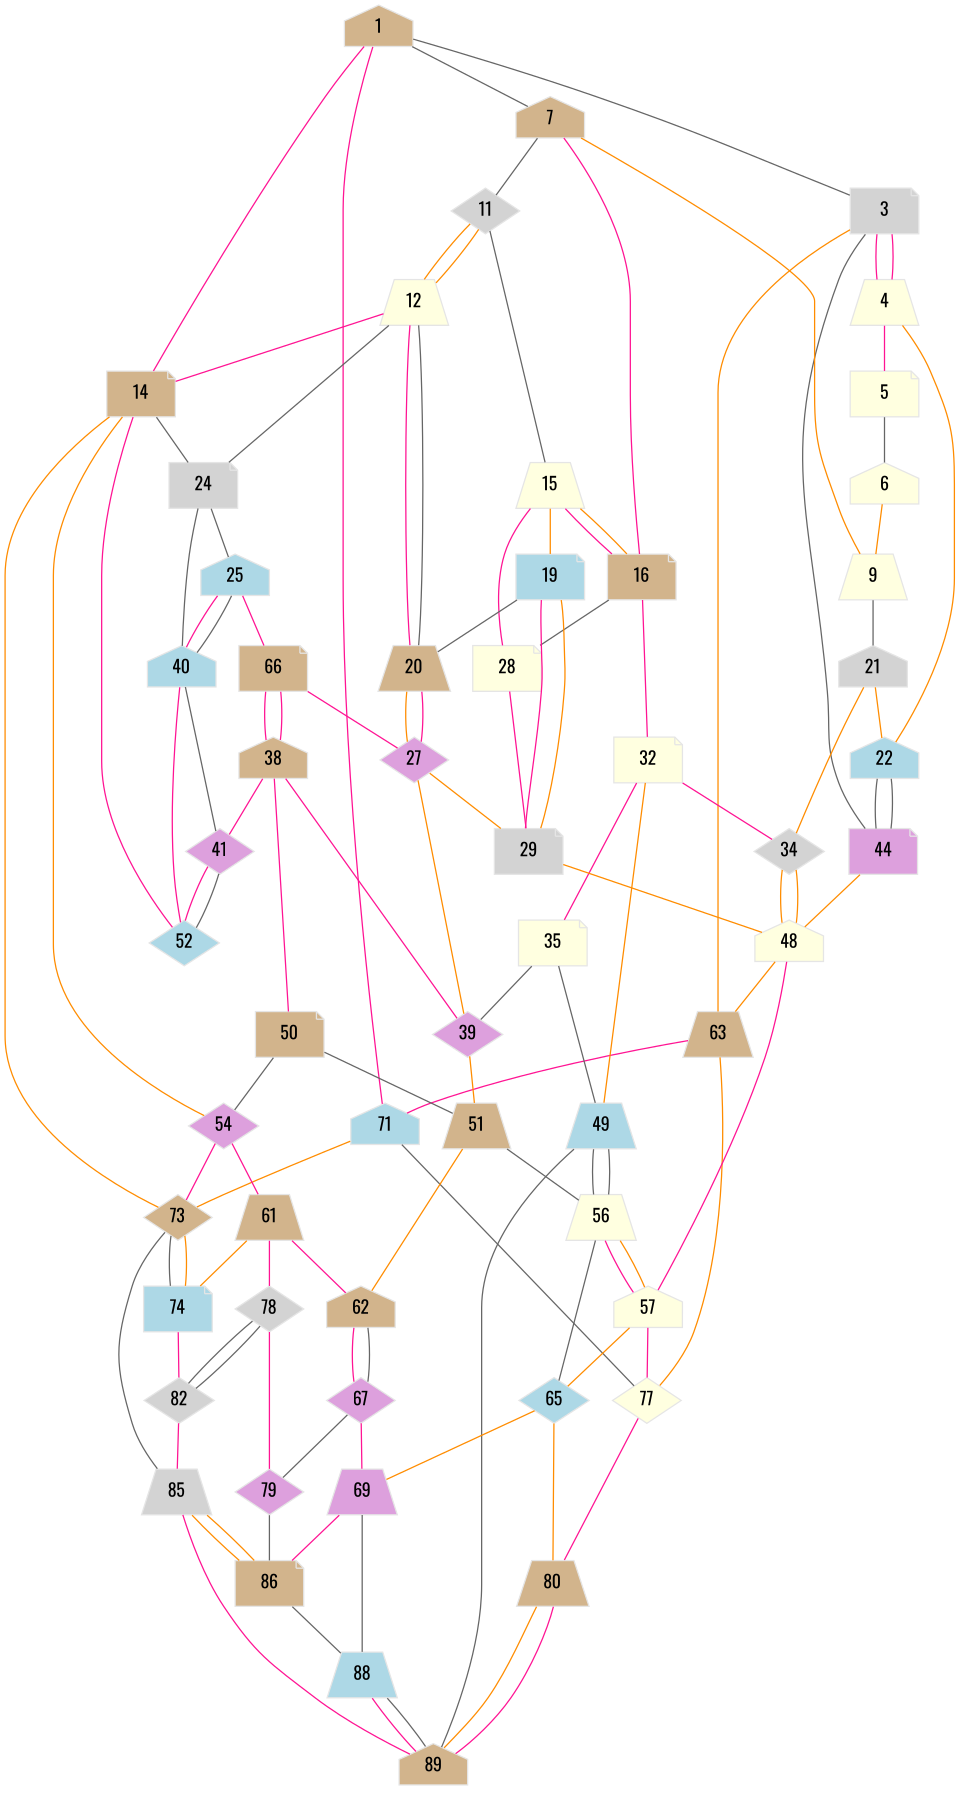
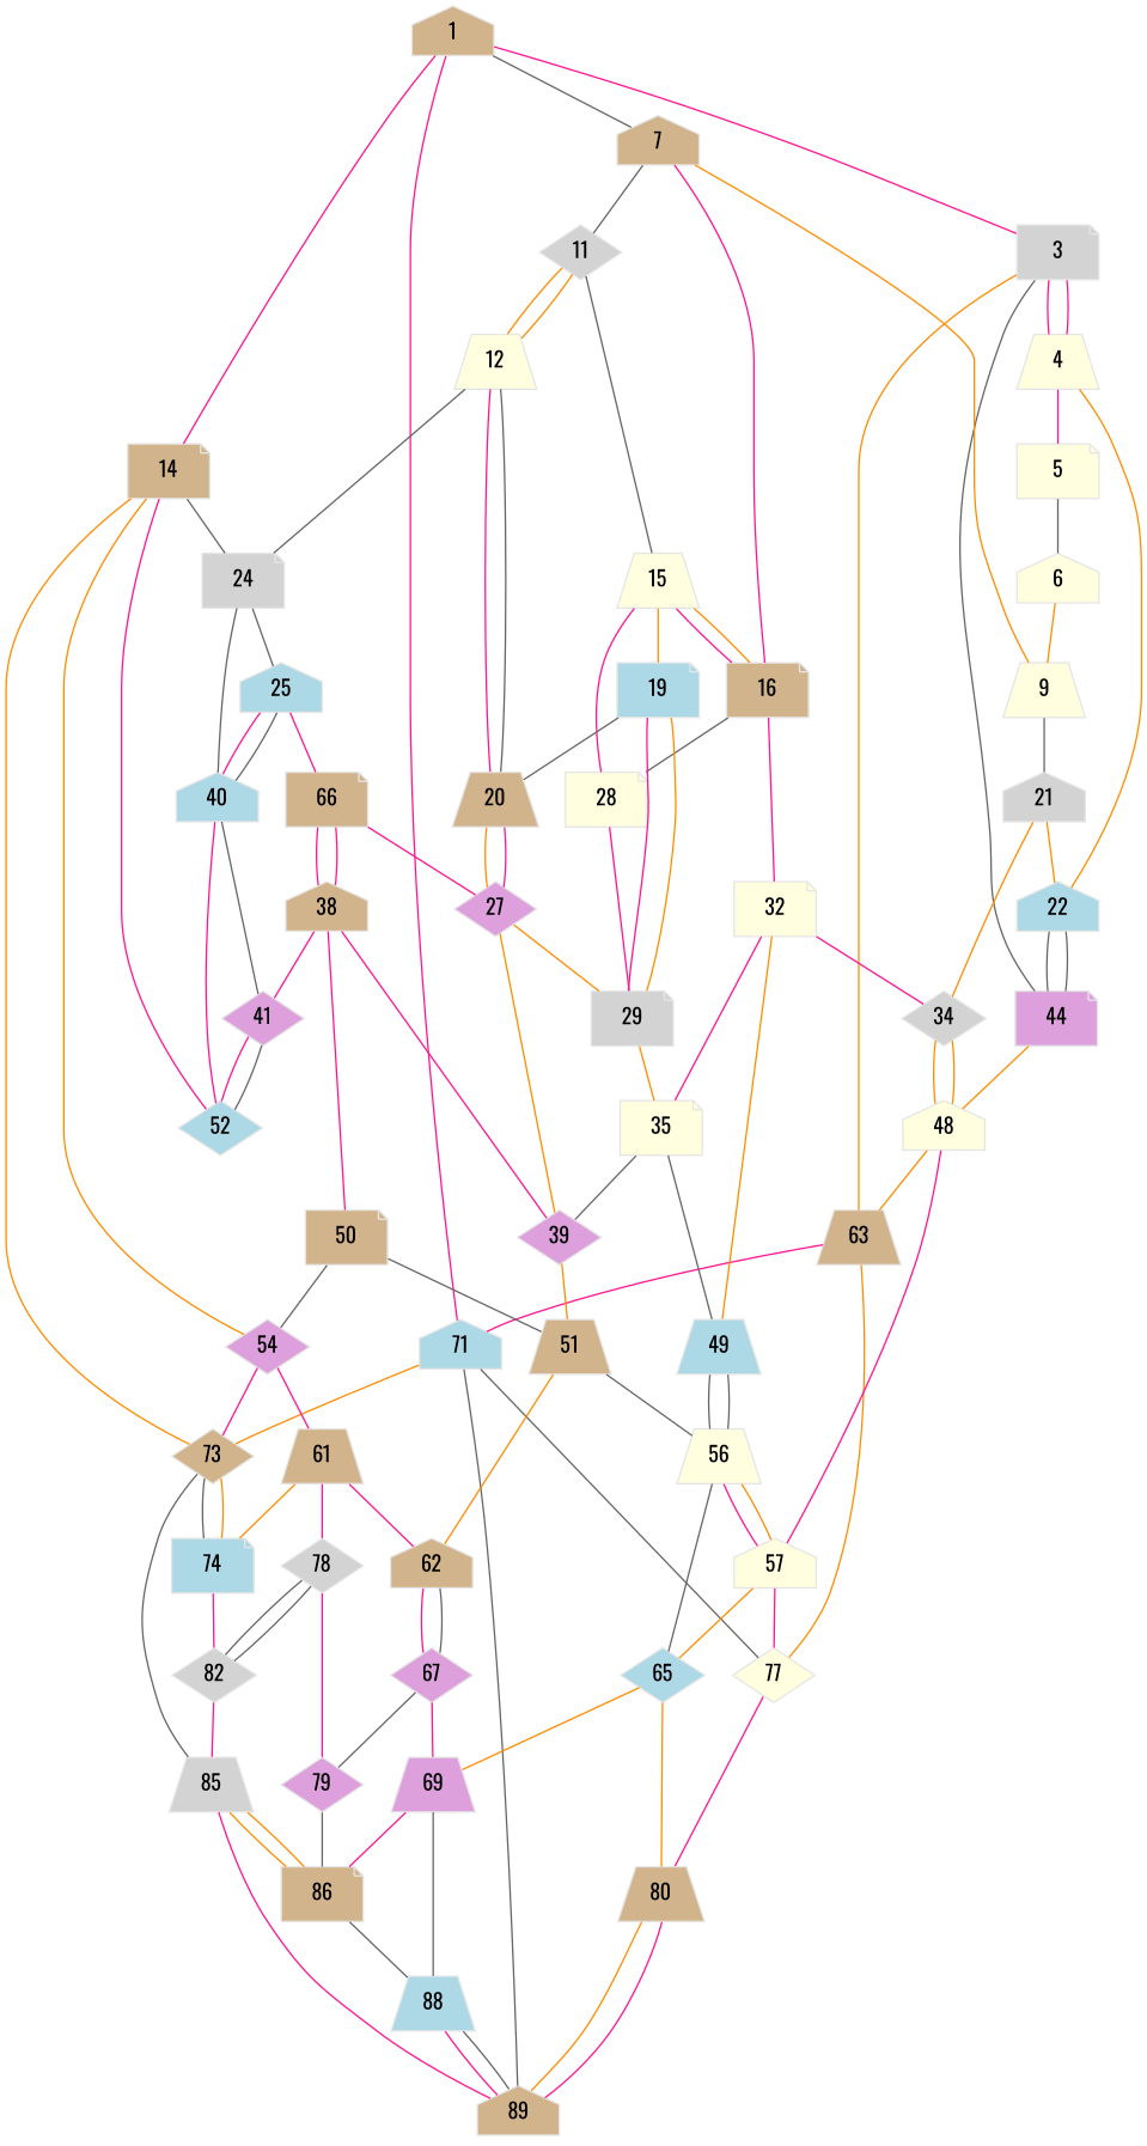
  graph {
    fontname=Oswald
    node [color=gray90 fillcolor=tan fontname=Oswald shape=note style=filled]
    edge [color=deeppink fontname=Oswald]
    1 [shape=house super="+2"]
    3 [fillcolor=lightgrey super="+45"]
    7 [shape=house super="+8"]
    14 [super="+53"]
    71 [fillcolor=lightblue shape=house super="+72"]
    4 [fillcolor=lightyellow shape=trapezium super="+23"]
    44 [fillcolor=plum]
    63 [shape=trapezium super="+64"]
    9 [fillcolor=lightyellow shape=trapezium super="+10"]
    11 [fillcolor=lightgrey shape=diamond]
    16 [super="+17"]
    24 [fillcolor=lightgrey super="+37"]
    52 [fillcolor=lightblue shape=diamond]
    54 [fillcolor=plum shape=diamond super="+55"]
    73 [shape=diamond super="+92"]
    77 [fillcolor=lightyellow shape=diamond super="+81"]
    89 [shape=house super="+91"]
    5 [fillcolor=lightyellow]
    22 [fillcolor=lightblue shape=house]
    48 [fillcolor=lightyellow shape=house super="+58"]
    6 [fillcolor=lightyellow shape=house]
    21 [fillcolor=lightgrey shape=house super="+31"]
    12 [fillcolor=lightyellow shape=trapezium super="+13"]
    15 [fillcolor=lightyellow shape=trapezium super="+18"]
    28 [fillcolor=lightyellow]
    32 [fillcolor=lightyellow super="+33"]
    34 [fillcolor=lightgrey shape=diamond]
    20 [shape=trapezium]
    19 [fillcolor=lightblue]
    27 [fillcolor=plum shape=diamond super="+36"]
    25 [fillcolor=lightblue shape=house]
    40 [fillcolor=lightblue shape=house super="+43"]
    61 [shape=trapezium super="+76"]
    74 [fillcolor=lightblue super="+75"]
    85 [fillcolor=lightgrey shape=trapezium super="+93"]
    29 [fillcolor=lightgrey super="+30"]
    35 [fillcolor=lightyellow super="+47"]
    49 [fillcolor=lightblue shape=trapezium]
    39 [fillcolor=plum shape=diamond super="+46"]
    n40 [label=66]
    41 [fillcolor=plum shape=diamond]
    38 [shape=house super="+42"]
    50
    51 [shape=trapezium super="+59"]
    56 [fillcolor=lightyellow shape=trapezium super="+60"]
    57 [fillcolor=lightyellow shape=house super="+66"]
    62 [shape=house]
    65 [fillcolor=lightblue shape=diamond super="+70"]
    67 [fillcolor=plum shape=diamond super="+68"]
    78 [fillcolor=lightgrey shape=diamond]
    69 [fillcolor=plum shape=trapezium super="+87"]
    80 [shape=trapezium]
    82 [fillcolor=lightgrey shape=diamond super="+84"]
    79 [fillcolor=plum shape=diamond super="+83"]
    86 [super="+90"]
    88 [fillcolor=lightblue shape=trapezium]
-   1 -- 3 [color=gray40]
+   1 -- 3
    1 -- 7 [color=gray40]
    1 -- 14
    1 -- 71
    3 -- 4
    3 -- 4
    3 -- 44 [color=gray40]
    3 -- 63 [color=darkorange]
    7 -- 9 [color=darkorange]
    7 -- 11 [color=gray40]
    7 -- 16
    14 -- 24 [color=gray40]
    14 -- 52
    14 -- 54 [color=darkorange]
    14 -- 73 [color=darkorange]
    71 -- 73 [color=darkorange]
    71 -- 77 [color=gray40]
-   49 -- 89 [color=gray40]
+   71 -- 89 [color=gray40]
    4 -- 5 [weight=2]
    4 -- 22 [color=darkorange]
    44 -- 48 [color=darkorange]
    63 -- 71
    63 -- 77 [color=darkorange]
    9 -- 21 [color=gray40 weight=2]
    11 -- 12 [color=darkorange]
    11 -- 12 [color=darkorange]
    11 -- 15 [color=gray40]
    16 -- 28 [color=gray40]
    16 -- 32
    24 -- 25 [color=gray40]
    24 -- 40 [color=gray40]
    54 -- 73
    54 -- 61
    73 -- 74 [color=gray40]
    73 -- 74 [color=darkorange]
    73 -- 85 [color=gray40]
    77 -- 80
    5 -- 6 [color=gray40]
    22 -- 44 [color=gray40]
    22 -- 44 [color=gray40]
    48 -- 63 [color=darkorange]
    48 -- 57
    6 -- 9 [color=darkorange]
    21 -- 22 [color=darkorange]
    21 -- 34 [color=darkorange]
-   12 -- 14
    12 -- 24 [color=gray40]
    12 -- 20
    12 -- 20 [color=gray40]
    15 -- 16
    15 -- 16 [color=darkorange]
    15 -- 28
    15 -- 19 [color=darkorange]
    28 -- 29
    32 -- 34
    32 -- 35
    32 -- 49 [color=darkorange]
    34 -- 48 [color=darkorange]
    34 -- 48 [color=darkorange]
    20 -- 27 [color=darkorange]
    20 -- 27
    19 -- 20 [color=gray40]
    19 -- 29
    19 -- 29 [color=darkorange]
    27 -- 29 [color=darkorange]
    27 -- 39 [color=darkorange]
    25 -- 40
    25 -- 40 [color=gray40]
    25 -- n40
    40 -- 52
    40 -- 41 [color=gray40]
    61 -- 74 [color=darkorange]
    61 -- 62
    61 -- 78
    74 -- 82 [weight=2]
    85 -- 89
    85 -- 86 [color=darkorange]
    85 -- 86 [color=darkorange]
-   29 -- 48 [color=darkorange]
+   29 -- 35 [color=darkorange]
    35 -- 49 [color=gray40]
    35 -- 39 [color=gray40]
    49 -- 56 [color=gray40]
    49 -- 56 [color=gray40]
    39 -- 51 [color=darkorange]
    n40 -- 27
    n40 -- 38
    n40 -- 38
    41 -- 52
    41 -- 52 [color=gray40]
    38 -- 39
    38 -- 41
    38 -- 50
    50 -- 54 [color=gray40]
    50 -- 51 [color=gray40]
    51 -- 56 [color=gray40]
    51 -- 62 [color=darkorange]
    56 -- 57
    56 -- 57 [color=darkorange]
    56 -- 65 [color=gray40]
    57 -- 77
    57 -- 65 [color=darkorange]
    62 -- 67
    62 -- 67 [color=gray40]
    65 -- 69 [color=darkorange]
    65 -- 80 [color=darkorange]
    67 -- 69
    67 -- 79 [color=gray40 weight=2]
    78 -- 82 [color=gray40]
    78 -- 82 [color=gray40]
    78 -- 79
    69 -- 86
    69 -- 88 [color=gray40]
    80 -- 89 [color=darkorange]
    80 -- 89
    82 -- 85
    79 -- 86 [color=gray40]
    86 -- 88 [color=gray40]
    88 -- 89
    88 -- 89 [color=gray40]
  }
